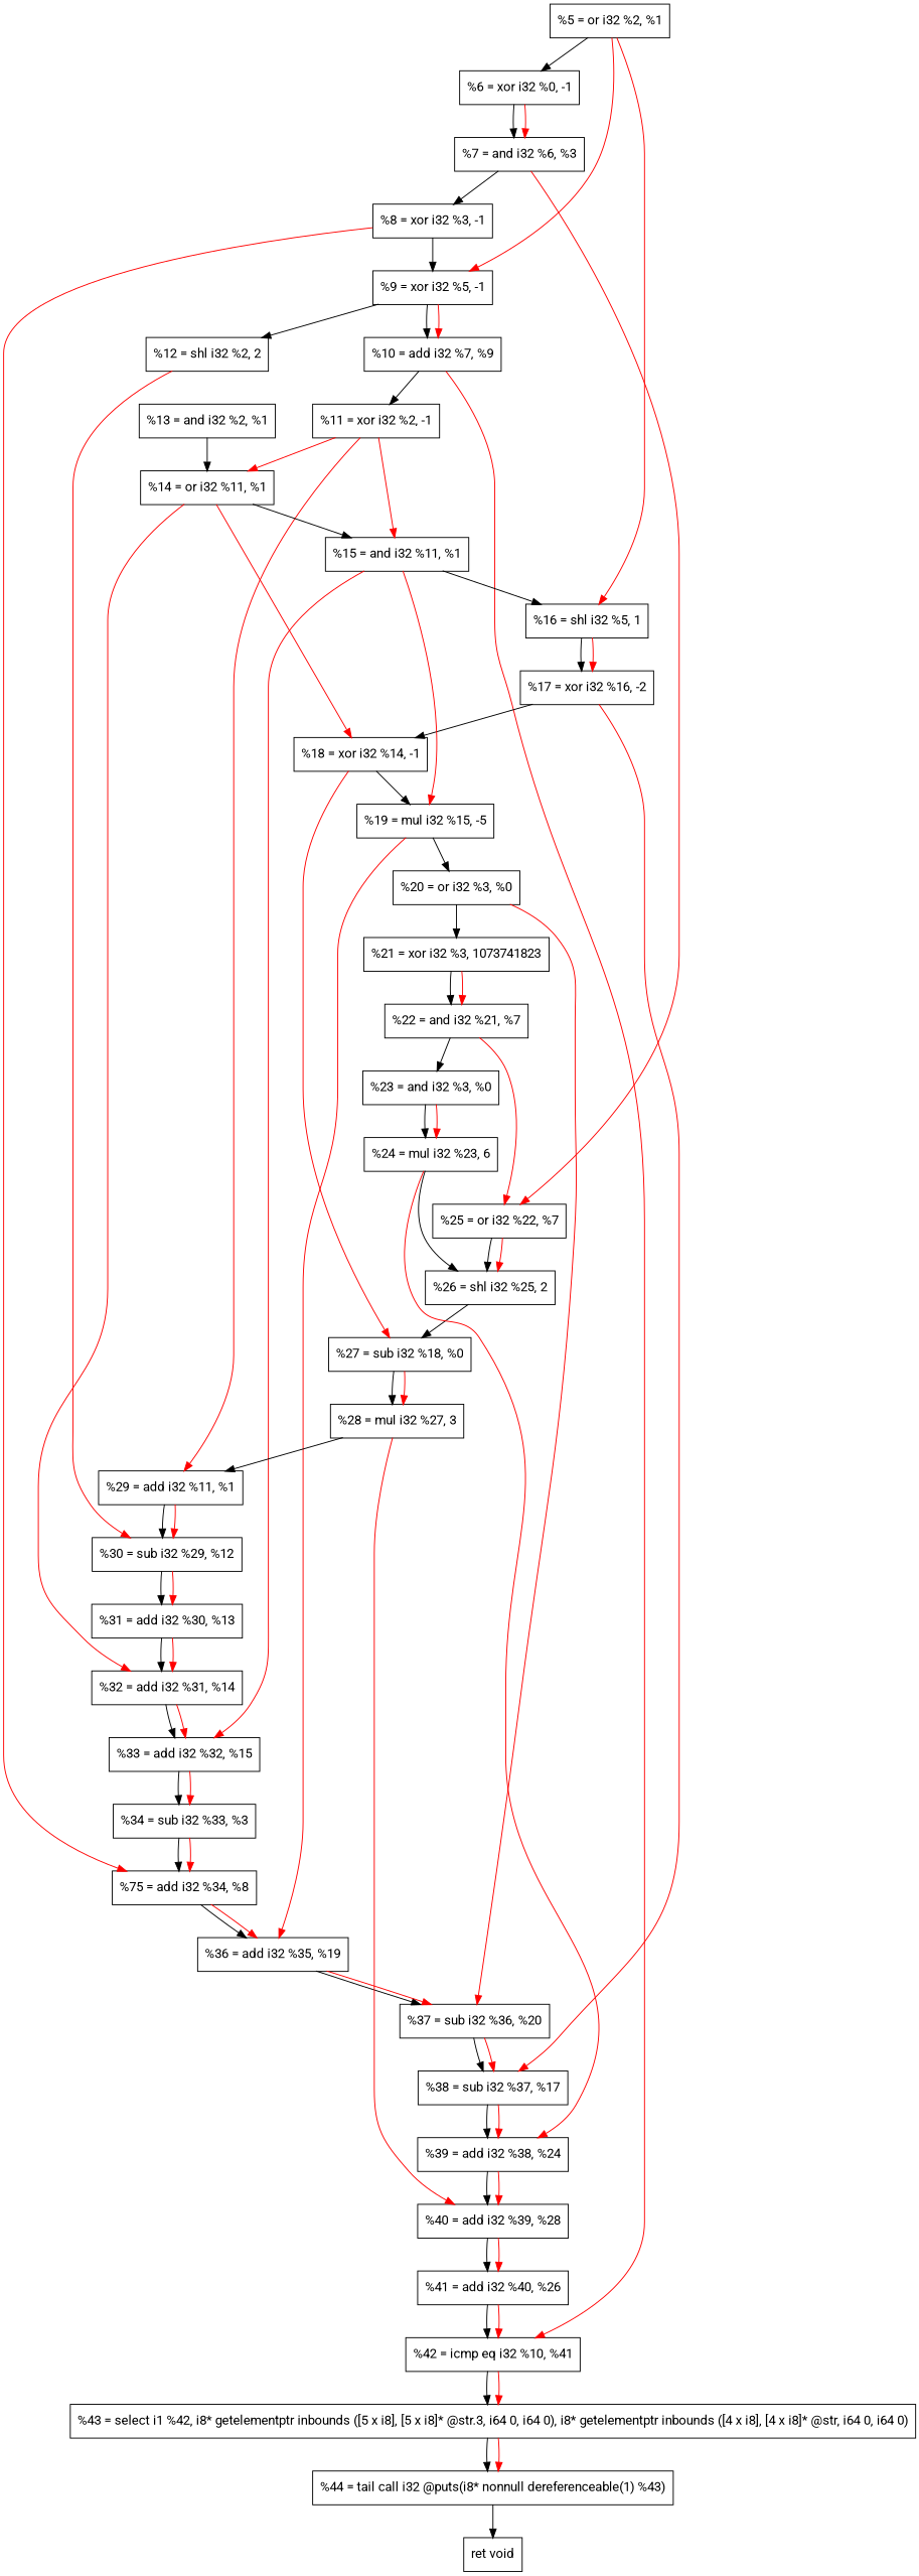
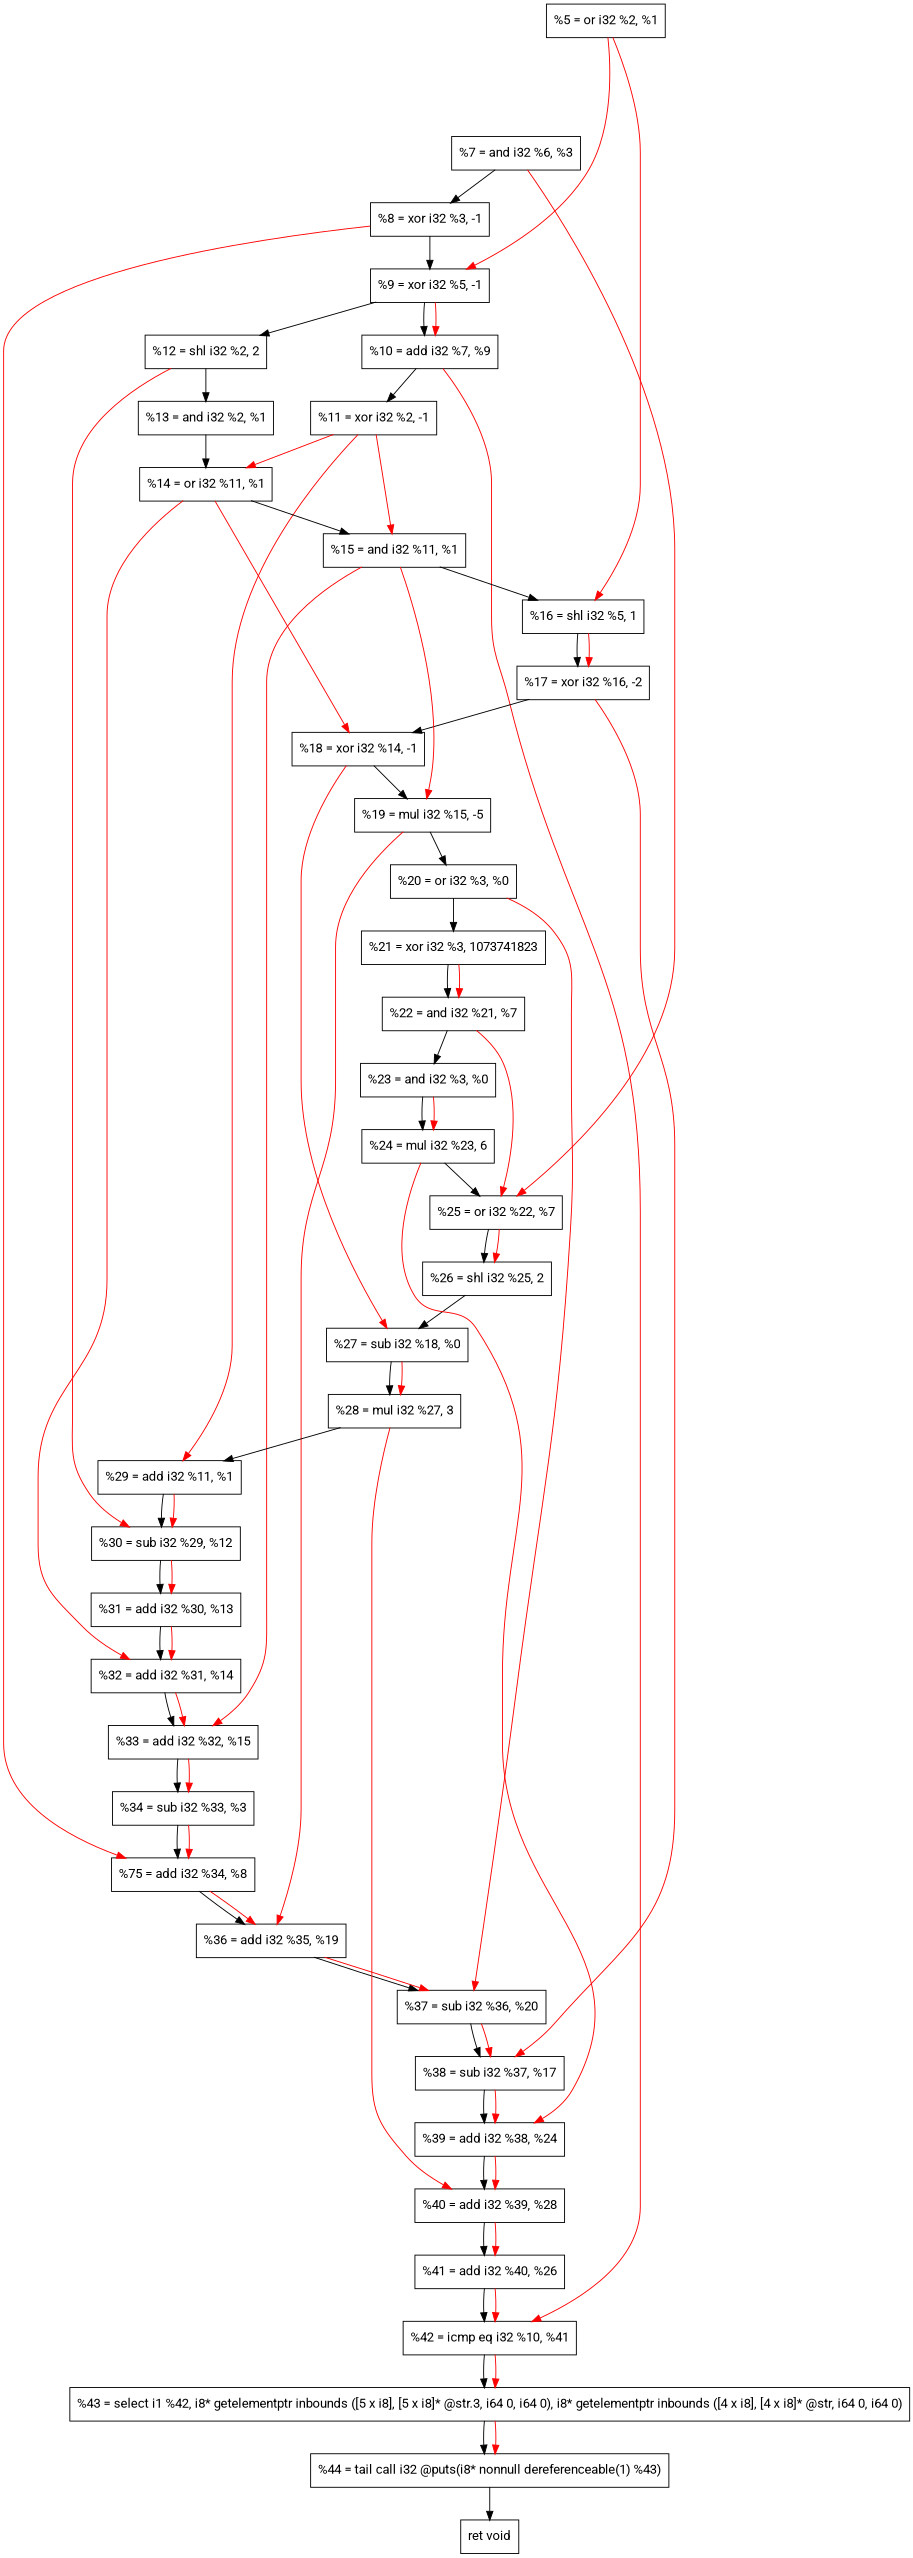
  digraph {
    fontname=Roboto
    node [fontname=Roboto shape=record]
    edge [fontname=Roboto color=red]
    n1 [label="  %5 = or i32 %2, %1"]
-   n2 [label="  %6 = xor i32 %0, -1"]
    n3 [label="  %9 = xor i32 %5, -1"]
    n4 [label="  %16 = shl i32 %5, 1"]
    n5 [label="  %7 = and i32 %6, %3"]
    n6 [label="  %10 = add i32 %7, %9"]
    n7 [label="  %12 = shl i32 %2, 2"]
    n8 [label="  %17 = xor i32 %16, -2"]
    n9 [label="  %8 = xor i32 %3, -1"]
    n10 [label="  %25 = or i32 %22, %7"]
    n11 [label="%75 = add i32 %34, %8"]
    n12 [label="  %11 = xor i32 %2, -1"]
    n13 [label="  %42 = icmp eq i32 %10, %41"]
    n14 [label="  %26 = shl i32 %25, 2"]
    n15 [label="  %36 = add i32 %35, %19"]
    n16 [label="  %14 = or i32 %11, %1"]
    n17 [label="  %15 = and i32 %11, %1"]
    n18 [label="  %29 = add i32 %11, %1"]
    n19 [label="  %43 = select i1 %42, i8* getelementptr inbounds ([5 x i8], [5 x i8]* @str.3, i64 0, i64 0), i8* getelementptr inbounds ([4 x i8], [4 x i8]* @str, i64 0, i64 0)"]
    n20 [label="  %13 = and i32 %2, %1"]
    n21 [label="  %30 = sub i32 %29, %12"]
    n22 [label="  %18 = xor i32 %14, -1"]
    n23 [label="  %32 = add i32 %31, %14"]
    n24 [label="  %19 = mul i32 %15, -5"]
    n25 [label="  %33 = add i32 %32, %15"]
    n26 [label="  %31 = add i32 %30, %13"]
    n27 [label="  %27 = sub i32 %18, %0"]
    n28 [label="  %20 = or i32 %3, %0"]
    n29 [label="  %34 = sub i32 %33, %3"]
    n30 [label="  %38 = sub i32 %37, %17"]
    n31 [label="  %39 = add i32 %38, %24"]
    n32 [label="  %28 = mul i32 %27, 3"]
    n33 [label="  %21 = xor i32 %3, 1073741823"]
    n34 [label="  %37 = sub i32 %36, %20"]
    n35 [label="%22 = and i32 %21, %7"]
    n36 [label="  %23 = and i32 %3, %0"]
    n37 [label="  %24 = mul i32 %23, 6"]
    n38 [label="  %40 = add i32 %39, %28"]
    n39 [label="  %41 = add i32 %40, %26"]
    n40 [label="  %44 = tail call i32 @puts(i8* nonnull dereferenceable(1) %43)"]
    n41 [label="  ret void"]
-   n1 -> n2 [color=""]
    n1 -> n3
    n1 -> n4
-   n2 -> n5 [color=""]
-   n2 -> n5
    n3 -> n6 [color=""]
    n3 -> n6
    n3 -> n7 [color=""]
    n4 -> n8 [color=""]
    n4 -> n8
    n5 -> n9 [color=""]
    n5 -> n10
    n6 -> n12 [color=""]
    n6 -> n13
+   n7 -> n20 [color=""]
    n7 -> n21
    n8 -> n22 [color=""]
    n8 -> n30
    n9 -> n3 [color=""]
    n9 -> n11
    n10 -> n14 [color=""]
    n10 -> n14
    n11 -> n15 [color=""]
    n11 -> n15
    n12 -> n16
    n12 -> n17
    n12 -> n18
    n13 -> n19 [color=""]
    n13 -> n19
    n14 -> n27 [color=""]
    n15 -> n34 [color=""]
    n15 -> n34
    n16 -> n17 [color=""]
    n16 -> n22
    n16 -> n23
    n17 -> n4 [color=""]
    n17 -> n24
    n17 -> n25
    n18 -> n21 [color=""]
    n18 -> n21
    n19 -> n40 [color=""]
    n19 -> n40
    n20 -> n16 [color=""]
    n21 -> n26 [color=""]
    n21 -> n26
    n22 -> n24 [color=""]
    n22 -> n27
    n23 -> n25 [color=""]
    n23 -> n25
    n24 -> n15
    n24 -> n28 [color=""]
    n25 -> n29 [color=""]
    n25 -> n29
    n26 -> n23 [color=""]
    n26 -> n23
    n27 -> n32 [color=""]
    n27 -> n32
    n28 -> n33 [color=""]
    n28 -> n34
    n29 -> n11 [color=""]
    n29 -> n11
    n30 -> n31 [color=""]
    n30 -> n31
    n31 -> n38 [color=""]
    n31 -> n38
    n32 -> n18 [color=""]
    n32 -> n38
    n33 -> n35 [color=""]
    n33 -> n35
    n34 -> n30 [color=""]
    n34 -> n30
    n35 -> n10
    n35 -> n36 [color=""]
    n36 -> n37 [color=""]
    n36 -> n37
-   n37 -> n14 [color=""]
+   n37 -> n10 [color=""]
    n37 -> n31
    n38 -> n39 [color=""]
    n38 -> n39
    n39 -> n13 [color=""]
    n39 -> n13
    n40 -> n41 [color=""]
  }
